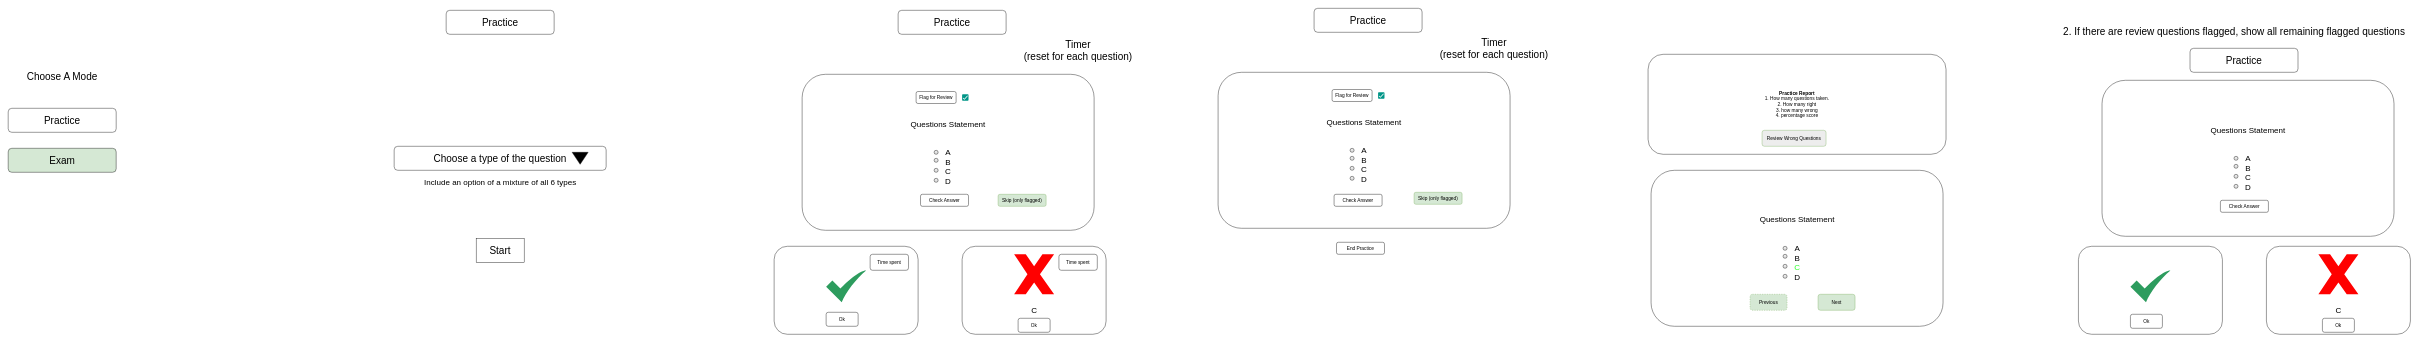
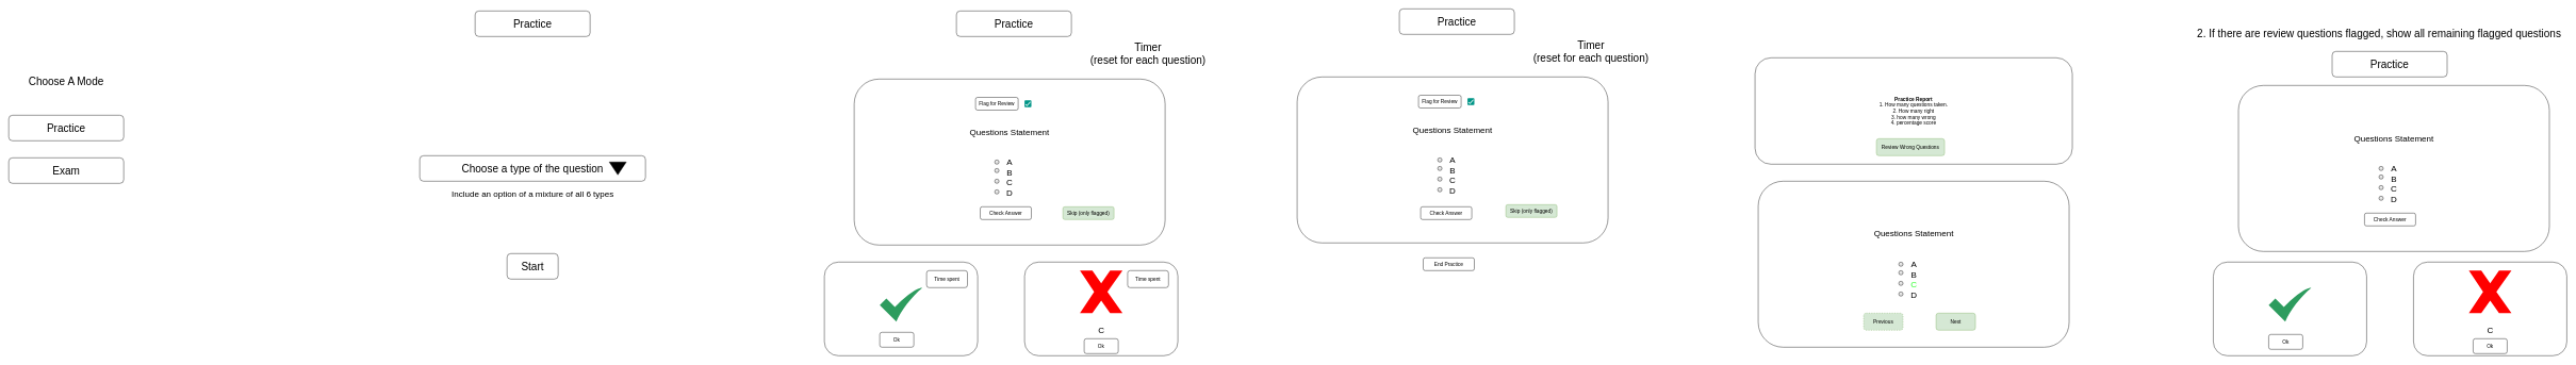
  <mxCell id="0" />
  <mxCell id="1" parent="0" />
- <mxCell id="2" value="Exam" style="rounded=1;whiteSpace=wrap;html=1;fontSize=25;fillColor=#d5e8d4;" vertex="1" parent="1"><mxGeometry x="20" y="370" width="270" height="60" as="geometry" /></mxCell>
+ <mxCell id="2" value="Exam" style="rounded=1;whiteSpace=wrap;html=1;fontSize=25;" vertex="1" parent="1"><mxGeometry x="20" y="370" width="270" height="60" as="geometry" /></mxCell>
  <mxCell id="3" value="Choose A Mode" style="text;html=1;strokeColor=none;fillColor=none;align=center;verticalAlign=middle;whiteSpace=wrap;rounded=0;fontSize=25;" vertex="1" parent="1"><mxGeometry x="45" y="175" width="220" height="30" as="geometry" /></mxCell>
  <mxCell id="4" value="Practice" style="rounded=1;whiteSpace=wrap;html=1;fontSize=25;" vertex="1" parent="1"><mxGeometry x="20" y="270" width="270" height="60" as="geometry" /></mxCell>
  <mxCell id="5" value="Practice" style="rounded=1;whiteSpace=wrap;html=1;fontSize=25;" vertex="1" parent="1"><mxGeometry x="1115" y="25" width="270" height="60" as="geometry" /></mxCell>
  <mxCell id="6" value="&lt;font style=&quot;font-size: 25px;&quot;&gt;Choose a type of the question&lt;/font&gt;" style="rounded=1;whiteSpace=wrap;html=1;" vertex="1" parent="1"><mxGeometry x="985" y="365" width="530" height="60" as="geometry" /></mxCell>
  <mxCell id="7" value="" style="triangle;whiteSpace=wrap;html=1;rotation=90;labelBackgroundColor=#000000;fillColor=#000000;" vertex="1" parent="1"><mxGeometry x="1435" y="375" width="30" height="40" as="geometry" /></mxCell>
- <mxCell id="8" value="Start" style="whiteSpace=wrap;html=1;fontSize=25;rounded=0;" vertex="1" parent="1"><mxGeometry x="1190" y="595" width="120" height="60" as="geometry" /></mxCell>
+ <mxCell id="8" value="Start" style="rounded=1;whiteSpace=wrap;html=1;fontSize=25;" vertex="1" parent="1"><mxGeometry x="1190" y="595" width="120" height="60" as="geometry" /></mxCell>
  <mxCell id="9" value="Practice" style="rounded=1;whiteSpace=wrap;html=1;fontSize=25;" vertex="1" parent="1"><mxGeometry x="2245" y="25" width="270" height="60" as="geometry" /></mxCell>
  <mxCell id="10" value="Questions Statement&lt;br&gt;&lt;br&gt;&lt;br&gt;A&lt;br&gt;B&lt;br&gt;C&lt;br&gt;D" style="rounded=1;whiteSpace=wrap;html=1;fontSize=20;" vertex="1" parent="1"><mxGeometry x="2005" y="185" width="730" height="390" as="geometry" /></mxCell>
  <mxCell id="11" value="Timer&lt;br&gt;(reset for each question)" style="text;html=1;strokeColor=none;fillColor=none;align=center;verticalAlign=middle;whiteSpace=wrap;rounded=0;fontSize=25;" vertex="1" parent="1"><mxGeometry x="2555" y="95" width="280" height="60" as="geometry" /></mxCell>
  <mxCell id="12" value="" style="html=1;shadow=0;dashed=0;shape=mxgraph.bootstrap.radioButton2;labelPosition=right;verticalLabelPosition=middle;align=left;verticalAlign=middle;gradientColor=#DEDEDE;fillColor=#EDEDED;checked=0;spacing=5;checkedFill=#0085FC;checkedStroke=#ffffff;" vertex="1" parent="1"><mxGeometry x="2335" y="375" width="10" height="10" as="geometry" /></mxCell>
  <mxCell id="13" value="" style="html=1;shadow=0;dashed=0;shape=mxgraph.bootstrap.radioButton2;labelPosition=right;verticalLabelPosition=middle;align=left;verticalAlign=middle;gradientColor=#DEDEDE;fillColor=#EDEDED;checked=0;spacing=5;checkedFill=#0085FC;checkedStroke=#ffffff;" vertex="1" parent="1"><mxGeometry x="2335" y="395" width="10" height="10" as="geometry" /></mxCell>
  <mxCell id="14" value="" style="html=1;shadow=0;dashed=0;shape=mxgraph.bootstrap.radioButton2;labelPosition=right;verticalLabelPosition=middle;align=left;verticalAlign=middle;gradientColor=#DEDEDE;fillColor=#EDEDED;checked=0;spacing=5;checkedFill=#0085FC;checkedStroke=#ffffff;" vertex="1" parent="1"><mxGeometry x="2335" y="420" width="10" height="10" as="geometry" /></mxCell>
  <mxCell id="15" value="" style="html=1;shadow=0;dashed=0;shape=mxgraph.bootstrap.radioButton2;labelPosition=right;verticalLabelPosition=middle;align=left;verticalAlign=middle;gradientColor=#DEDEDE;fillColor=#EDEDED;checked=0;spacing=5;checkedFill=#0085FC;checkedStroke=#ffffff;" vertex="1" parent="1"><mxGeometry x="2335" y="445" width="10" height="10" as="geometry" /></mxCell>
  <mxCell id="16" value="Check Answer" style="rounded=1;whiteSpace=wrap;html=1;" vertex="1" parent="1"><mxGeometry x="2301" y="485" width="120" height="30" as="geometry" /></mxCell>
  <mxCell id="17" value="" style="rounded=1;whiteSpace=wrap;html=1;" vertex="1" parent="1"><mxGeometry x="1935" y="615" width="360" height="220" as="geometry" /></mxCell>
  <mxCell id="18" value="" style="sketch=0;html=1;aspect=fixed;strokeColor=none;shadow=0;align=center;fillColor=#2D9C5E;verticalAlign=top;labelPosition=center;verticalLabelPosition=bottom;shape=mxgraph.gcp2.check" vertex="1" parent="1"><mxGeometry x="2065" y="675" width="100" height="80" as="geometry" /></mxCell>
  <mxCell id="19" value="" style="rounded=1;whiteSpace=wrap;html=1;" vertex="1" parent="1"><mxGeometry x="2405" y="615" width="360" height="220" as="geometry" /></mxCell>
  <mxCell id="20" value="C" style="text;html=1;align=center;verticalAlign=middle;resizable=0;points=[];autosize=1;strokeColor=none;fillColor=none;fontSize=20;" vertex="1" parent="1"><mxGeometry x="2565" y="755" width="40" height="40" as="geometry" /></mxCell>
  <mxCell id="21" value="" style="verticalLabelPosition=bottom;verticalAlign=top;html=1;shape=mxgraph.basic.x;fillColor=#FF0000;strokeColor=none;" vertex="1" parent="1"><mxGeometry x="2535" y="635" width="100" height="100" as="geometry" /></mxCell>
  <mxCell id="22" value="" style="dashed=0;labelPosition=right;align=left;shape=mxgraph.gmdl.checkbox;strokeColor=none;fillColor=#009587;strokeWidth=2;aspect=fixed;sketch=0;html=1;" vertex="1" parent="1"><mxGeometry x="2405" y="235" width="16" height="16" as="geometry" /></mxCell>
  <mxCell id="23" value="Flag for Review" style="rounded=1;whiteSpace=wrap;html=1;" vertex="1" parent="1"><mxGeometry x="2290" y="228" width="100" height="30" as="geometry" /></mxCell>
  <mxCell id="24" value="Skip (only flagged)" style="rounded=1;whiteSpace=wrap;html=1;fillColor=#d5e8d4;strokeColor=#82b366;" vertex="1" parent="1"><mxGeometry x="2495" y="485" width="120" height="30" as="geometry" /></mxCell>
  <mxCell id="25" value="Practice" style="rounded=1;whiteSpace=wrap;html=1;fontSize=25;" vertex="1" parent="1"><mxGeometry x="3285" y="20" width="270" height="60" as="geometry" /></mxCell>
  <mxCell id="26" value="Questions Statement&lt;br&gt;&lt;br&gt;&lt;br&gt;A&lt;br&gt;B&lt;br&gt;C&lt;br&gt;D" style="rounded=1;whiteSpace=wrap;html=1;fontSize=20;" vertex="1" parent="1"><mxGeometry x="3045" y="180" width="730" height="390" as="geometry" /></mxCell>
  <mxCell id="27" value="Timer&lt;br&gt;(reset for each question)" style="text;html=1;strokeColor=none;fillColor=none;align=center;verticalAlign=middle;whiteSpace=wrap;rounded=0;fontSize=25;" vertex="1" parent="1"><mxGeometry x="3595" y="90" width="280" height="60" as="geometry" /></mxCell>
  <mxCell id="28" value="" style="html=1;shadow=0;dashed=0;shape=mxgraph.bootstrap.radioButton2;labelPosition=right;verticalLabelPosition=middle;align=left;verticalAlign=middle;gradientColor=#DEDEDE;fillColor=#EDEDED;checked=0;spacing=5;checkedFill=#0085FC;checkedStroke=#ffffff;" vertex="1" parent="1"><mxGeometry x="3375" y="370" width="10" height="10" as="geometry" /></mxCell>
  <mxCell id="29" value="" style="html=1;shadow=0;dashed=0;shape=mxgraph.bootstrap.radioButton2;labelPosition=right;verticalLabelPosition=middle;align=left;verticalAlign=middle;gradientColor=#DEDEDE;fillColor=#EDEDED;checked=0;spacing=5;checkedFill=#0085FC;checkedStroke=#ffffff;" vertex="1" parent="1"><mxGeometry x="3375" y="390" width="10" height="10" as="geometry" /></mxCell>
  <mxCell id="30" value="" style="html=1;shadow=0;dashed=0;shape=mxgraph.bootstrap.radioButton2;labelPosition=right;verticalLabelPosition=middle;align=left;verticalAlign=middle;gradientColor=#DEDEDE;fillColor=#EDEDED;checked=0;spacing=5;checkedFill=#0085FC;checkedStroke=#ffffff;" vertex="1" parent="1"><mxGeometry x="3375" y="415" width="10" height="10" as="geometry" /></mxCell>
  <mxCell id="31" value="" style="html=1;shadow=0;dashed=0;shape=mxgraph.bootstrap.radioButton2;labelPosition=right;verticalLabelPosition=middle;align=left;verticalAlign=middle;gradientColor=#DEDEDE;fillColor=#EDEDED;checked=0;spacing=5;checkedFill=#0085FC;checkedStroke=#ffffff;" vertex="1" parent="1"><mxGeometry x="3375" y="440" width="10" height="10" as="geometry" /></mxCell>
  <mxCell id="32" value="End Practice" style="rounded=1;whiteSpace=wrap;html=1;" vertex="1" parent="1"><mxGeometry x="3341" y="605" width="120" height="30" as="geometry" /></mxCell>
  <mxCell id="33" value="" style="dashed=0;labelPosition=right;align=left;shape=mxgraph.gmdl.checkbox;strokeColor=none;fillColor=#009587;strokeWidth=2;aspect=fixed;sketch=0;html=1;" vertex="1" parent="1"><mxGeometry x="3445" y="230" width="16" height="16" as="geometry" /></mxCell>
  <mxCell id="34" value="Flag for Review" style="rounded=1;whiteSpace=wrap;html=1;" vertex="1" parent="1"><mxGeometry x="3330" y="223" width="100" height="30" as="geometry" /></mxCell>
  <mxCell id="35" value="Skip (only flagged)" style="rounded=1;whiteSpace=wrap;html=1;fillColor=#d5e8d4;strokeColor=#82b366;" vertex="1" parent="1"><mxGeometry x="3535" y="480" width="120" height="30" as="geometry" /></mxCell>
  <mxCell id="36" value="&lt;b&gt;Practice Report&lt;/b&gt;&lt;br&gt;1. How many questions taken.&lt;br&gt;2. How many right&lt;br&gt;3. how many wrong&lt;br&gt;4. percentage score" style="rounded=1;whiteSpace=wrap;html=1;" vertex="1" parent="1"><mxGeometry x="4120" y="135" width="745" height="250" as="geometry" /></mxCell>
- <mxCell id="37" value="Review Wrong Questions" style="rounded=1;whiteSpace=wrap;html=1;fillColor=#ededed;strokeColor=#82b366;" vertex="1" parent="1"><mxGeometry x="4405" y="325" width="160" height="40" as="geometry" /></mxCell>
+ <mxCell id="37" value="Review Wrong Questions" style="rounded=1;whiteSpace=wrap;html=1;fillColor=#d5e8d4;strokeColor=#82b366;" vertex="1" parent="1"><mxGeometry x="4405" y="325" width="160" height="40" as="geometry" /></mxCell>
  <mxCell id="38" value="Questions Statement&lt;br&gt;&lt;br&gt;&lt;br&gt;A&lt;br&gt;B&lt;br&gt;&lt;font color=&quot;#33ff33&quot;&gt;C&lt;/font&gt;&lt;br&gt;D" style="rounded=1;whiteSpace=wrap;html=1;fontSize=20;" vertex="1" parent="1"><mxGeometry x="4127.5" y="425" width="730" height="390" as="geometry" /></mxCell>
  <mxCell id="39" value="" style="html=1;shadow=0;dashed=0;shape=mxgraph.bootstrap.radioButton2;labelPosition=right;verticalLabelPosition=middle;align=left;verticalAlign=middle;gradientColor=#DEDEDE;fillColor=#EDEDED;checked=0;spacing=5;checkedFill=#0085FC;checkedStroke=#ffffff;" vertex="1" parent="1"><mxGeometry x="4457.5" y="615" width="10" height="10" as="geometry" /></mxCell>
  <mxCell id="40" value="" style="html=1;shadow=0;dashed=0;shape=mxgraph.bootstrap.radioButton2;labelPosition=right;verticalLabelPosition=middle;align=left;verticalAlign=middle;gradientColor=#DEDEDE;fillColor=#EDEDED;checked=0;spacing=5;checkedFill=#0085FC;checkedStroke=#ffffff;" vertex="1" parent="1"><mxGeometry x="4457.5" y="635" width="10" height="10" as="geometry" /></mxCell>
  <mxCell id="41" value="" style="html=1;shadow=0;dashed=0;shape=mxgraph.bootstrap.radioButton2;labelPosition=right;verticalLabelPosition=middle;align=left;verticalAlign=middle;gradientColor=#DEDEDE;fillColor=#EDEDED;checked=0;spacing=5;checkedFill=#0085FC;checkedStroke=#ffffff;" vertex="1" parent="1"><mxGeometry x="4457.5" y="660" width="10" height="10" as="geometry" /></mxCell>
  <mxCell id="42" value="" style="html=1;shadow=0;dashed=0;shape=mxgraph.bootstrap.radioButton2;labelPosition=right;verticalLabelPosition=middle;align=left;verticalAlign=middle;gradientColor=#DEDEDE;fillColor=#EDEDED;checked=0;spacing=5;checkedFill=#0085FC;checkedStroke=#ffffff;" vertex="1" parent="1"><mxGeometry x="4457.5" y="685" width="10" height="10" as="geometry" /></mxCell>
  <mxCell id="43" value="Next" style="rounded=1;whiteSpace=wrap;html=1;fillColor=#d5e8d4;strokeColor=#82b366;" vertex="1" parent="1"><mxGeometry x="4545" y="735" width="92.5" height="40" as="geometry" /></mxCell>
  <mxCell id="44" value="Previous" style="rounded=1;whiteSpace=wrap;html=1;fillColor=#d5e8d4;strokeColor=#82b366;dashed=1;" vertex="1" parent="1"><mxGeometry x="4375" y="735" width="92.5" height="40" as="geometry" /></mxCell>
  <mxCell id="45" value="Check Answer" style="rounded=1;whiteSpace=wrap;html=1;" vertex="1" parent="1"><mxGeometry x="3335" y="485" width="120" height="30" as="geometry" /></mxCell>
  <mxCell id="46" value="&lt;font style=&quot;font-size: 25px;&quot;&gt;2. If there are review questions flagged, show all remaining flagged questions&lt;/font&gt;" style="text;html=1;align=center;verticalAlign=middle;resizable=0;points=[];autosize=1;strokeColor=none;fillColor=none;" vertex="1" parent="1"><mxGeometry x="5145" y="57.5" width="880" height="40" as="geometry" /></mxCell>
  <mxCell id="47" value="Practice" style="rounded=1;whiteSpace=wrap;html=1;fontSize=25;" vertex="1" parent="1"><mxGeometry x="5475" y="120" width="270" height="60" as="geometry" /></mxCell>
  <mxCell id="48" value="Questions Statement&lt;br&gt;&lt;br&gt;&lt;br&gt;A&lt;br&gt;B&lt;br&gt;C&lt;br&gt;D" style="rounded=1;whiteSpace=wrap;html=1;fontSize=20;" vertex="1" parent="1"><mxGeometry x="5255" y="200" width="730" height="390" as="geometry" /></mxCell>
  <mxCell id="49" value="" style="html=1;shadow=0;dashed=0;shape=mxgraph.bootstrap.radioButton2;labelPosition=right;verticalLabelPosition=middle;align=left;verticalAlign=middle;gradientColor=#DEDEDE;fillColor=#EDEDED;checked=0;spacing=5;checkedFill=#0085FC;checkedStroke=#ffffff;" vertex="1" parent="1"><mxGeometry x="5585" y="390" width="10" height="10" as="geometry" /></mxCell>
  <mxCell id="50" value="" style="html=1;shadow=0;dashed=0;shape=mxgraph.bootstrap.radioButton2;labelPosition=right;verticalLabelPosition=middle;align=left;verticalAlign=middle;gradientColor=#DEDEDE;fillColor=#EDEDED;checked=0;spacing=5;checkedFill=#0085FC;checkedStroke=#ffffff;" vertex="1" parent="1"><mxGeometry x="5585" y="410" width="10" height="10" as="geometry" /></mxCell>
  <mxCell id="51" value="" style="html=1;shadow=0;dashed=0;shape=mxgraph.bootstrap.radioButton2;labelPosition=right;verticalLabelPosition=middle;align=left;verticalAlign=middle;gradientColor=#DEDEDE;fillColor=#EDEDED;checked=0;spacing=5;checkedFill=#0085FC;checkedStroke=#ffffff;" vertex="1" parent="1"><mxGeometry x="5585" y="435" width="10" height="10" as="geometry" /></mxCell>
  <mxCell id="52" value="" style="html=1;shadow=0;dashed=0;shape=mxgraph.bootstrap.radioButton2;labelPosition=right;verticalLabelPosition=middle;align=left;verticalAlign=middle;gradientColor=#DEDEDE;fillColor=#EDEDED;checked=0;spacing=5;checkedFill=#0085FC;checkedStroke=#ffffff;" vertex="1" parent="1"><mxGeometry x="5585" y="460" width="10" height="10" as="geometry" /></mxCell>
  <mxCell id="53" value="Check Answer" style="rounded=1;whiteSpace=wrap;html=1;" vertex="1" parent="1"><mxGeometry x="5551" y="500" width="120" height="30" as="geometry" /></mxCell>
  <mxCell id="54" value="" style="rounded=1;whiteSpace=wrap;html=1;" vertex="1" parent="1"><mxGeometry x="5196" y="615" width="360" height="220" as="geometry" /></mxCell>
  <mxCell id="55" value="" style="sketch=0;html=1;aspect=fixed;strokeColor=none;shadow=0;align=center;fillColor=#2D9C5E;verticalAlign=top;labelPosition=center;verticalLabelPosition=bottom;shape=mxgraph.gcp2.check" vertex="1" parent="1"><mxGeometry x="5326" y="675" width="100" height="80" as="geometry" /></mxCell>
  <mxCell id="56" value="" style="rounded=1;whiteSpace=wrap;html=1;" vertex="1" parent="1"><mxGeometry x="5666" y="615" width="360" height="220" as="geometry" /></mxCell>
  <mxCell id="57" value="C" style="text;html=1;align=center;verticalAlign=middle;resizable=0;points=[];autosize=1;strokeColor=none;fillColor=none;fontSize=20;" vertex="1" parent="1"><mxGeometry x="5826" y="755" width="40" height="40" as="geometry" /></mxCell>
  <mxCell id="58" value="" style="verticalLabelPosition=bottom;verticalAlign=top;html=1;shape=mxgraph.basic.x;fillColor=#FF0000;strokeColor=none;" vertex="1" parent="1"><mxGeometry x="5796" y="635" width="100" height="100" as="geometry" /></mxCell>
  <mxCell id="59" value="Ok" style="rounded=1;whiteSpace=wrap;html=1;" vertex="1" parent="1"><mxGeometry x="2065" y="780" width="80" height="35" as="geometry" /></mxCell>
  <mxCell id="60" value="Ok" style="rounded=1;whiteSpace=wrap;html=1;" vertex="1" parent="1"><mxGeometry x="2545" y="795" width="80" height="35" as="geometry" /></mxCell>
  <mxCell id="61" value="Ok" style="rounded=1;whiteSpace=wrap;html=1;" vertex="1" parent="1"><mxGeometry x="5326" y="785" width="80" height="35" as="geometry" /></mxCell>
  <mxCell id="62" value="Ok" style="rounded=1;whiteSpace=wrap;html=1;" vertex="1" parent="1"><mxGeometry x="5806" y="795" width="80" height="35" as="geometry" /></mxCell>
  <mxCell id="63" value="Include an option of a mixture of all 6 types" style="text;html=1;align=center;verticalAlign=middle;resizable=0;points=[];autosize=1;strokeColor=none;fillColor=none;fontSize=20;" vertex="1" parent="1"><mxGeometry x="1050" y="435" width="400" height="40" as="geometry" /></mxCell>
  <mxCell id="64" value="Time spent" style="rounded=1;whiteSpace=wrap;html=1;" vertex="1" parent="1"><mxGeometry x="2175" y="635" width="96" height="40" as="geometry" /></mxCell>
  <mxCell id="65" value="Time spent" style="rounded=1;whiteSpace=wrap;html=1;" vertex="1" parent="1"><mxGeometry x="2647" y="635" width="96" height="40" as="geometry" /></mxCell>
